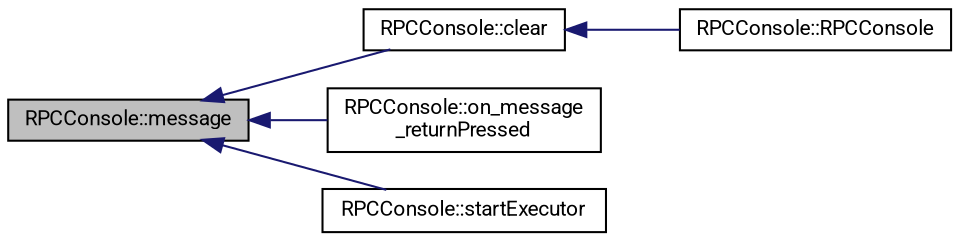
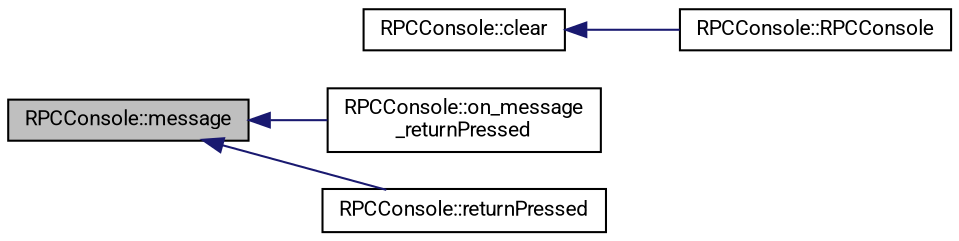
  digraph {
    fontname=Roboto
    rankdir=LR
    node [color=black fillcolor=white fontname=Roboto fontsize=10 shape=record style=filled]
    edge [color=midnightblue dir=back fontname=Roboto fontsize=10 labelfontname=Helvetica labelfontsize=10 style=solid]
    n1 [fillcolor=grey75 fontcolor=black height=0.2 label="RPCConsole::message" width=0.4]
    n2 [height=0.2 label="RPCConsole::clear" width=0.4]
    n3 [height=0.2 label="RPCConsole::on_message\l_returnPressed" width=0.4]
-   n4 [height=0.2 label="RPCConsole::startExecutor" width=0.4]
+   n4 [height=0.2 label="RPCConsole::returnPressed" width=0.4]
    n5 [height=0.2 label="RPCConsole::RPCConsole" width=0.4]
-   n1 -> n2
    n1 -> n3
    n1 -> n4
    n2 -> n5
  }
